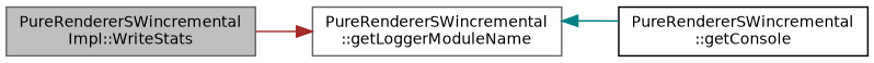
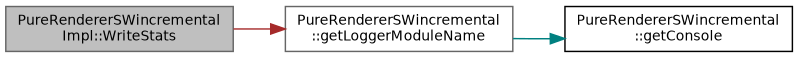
  digraph {
    rankdir=LR
    node [color=gray40 fillcolor=white fontname=Helvetica fontsize=10 shape=record style=filled]
    edge [fontname=Helvetica fontsize=10 labelfontname=Helvetica labelfontsize=10 style=solid]
    n1 [fillcolor=grey75 fontcolor=black height=0.2 label="PureRendererSWincremental\lImpl::WriteStats" width=0.4]
    n2 [height=0.2 label="PureRendererSWincremental\l::getLoggerModuleName" width=0.4]
    n3 [color=black height=0.2 label="PureRendererSWincremental\l::getConsole" width=0.4]
    n1 -> n2 [color=brown]
-   n3 -> n2 [color=teal]
+   n2 -> n3 [color=teal]
  }
